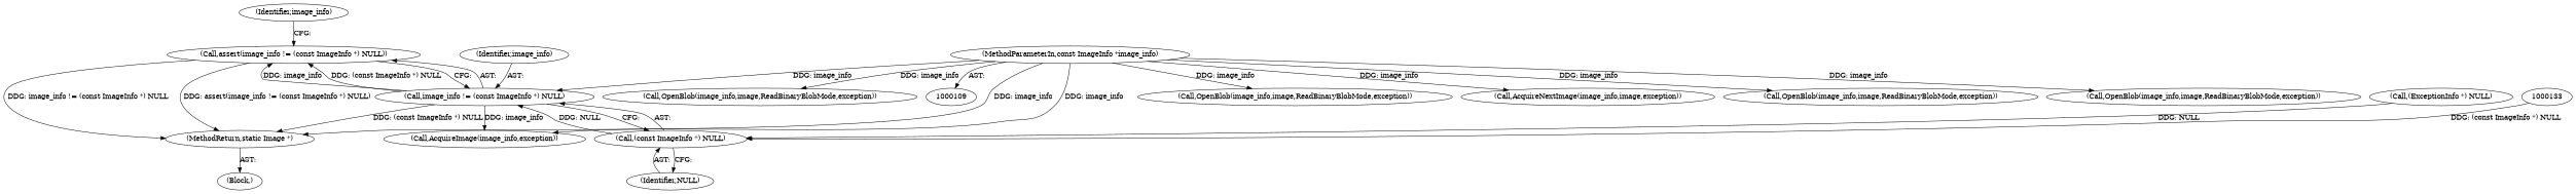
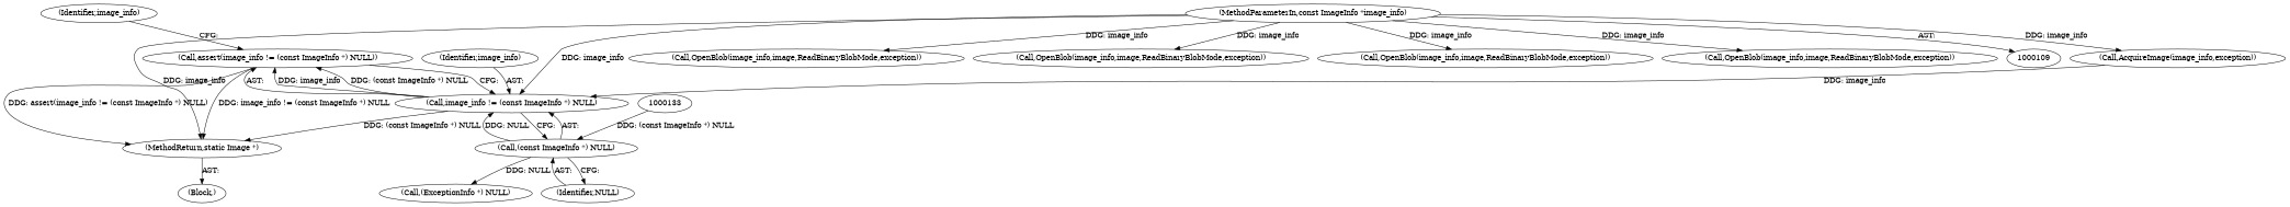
  digraph {
    n1 [label="(Call,assert(image_info != (const ImageInfo *) NULL))"]
    n2 [label="(Call,image_info != (const ImageInfo *) NULL)"]
    n3 [label="(MethodReturn,static Image *)"]
    n4 [label="(Call,(const ImageInfo *) NULL)"]
    n5 [label="(Call,AcquireImage(image_info,exception))"]
    n6 [label="(Block,)"]
    n7 [label="(Identifier,NULL)"]
    n8 [label="(Call,(ExceptionInfo *) NULL)"]
    n9 [label="(MethodParameterIn,const ImageInfo *image_info)"]
    n10 [label="(Call,OpenBlob(image_info,image,ReadBinaryBlobMode,exception))"]
-   n11 [label="(Call,AcquireNextImage(image_info,image,exception))"]
    n12 [label="(Call,OpenBlob(image_info,image,ReadBinaryBlobMode,exception))"]
    n13 [label="(Call,OpenBlob(image_info,image,ReadBinaryBlobMode,exception))"]
    n14 [label="(Call,OpenBlob(image_info,image,ReadBinaryBlobMode,exception))"]
    1000109
    n16 [label="(Identifier,image_info)"]
    n17 [label="(Identifier,image_info)"]
    1000133
    n1 -> n2 [label="CFG: "]
    n1 -> n3 [label="DDG: image_info != (const ImageInfo *) NULL"]
    n1 -> n3 [label="DDG: assert(image_info != (const ImageInfo *) NULL)"]
    n2 -> n1 [label="AST: "]
    n2 -> n1 [label="DDG: image_info"]
    n2 -> n1 [label="DDG: (const ImageInfo *) NULL"]
    n2 -> n3 [label="DDG: (const ImageInfo *) NULL"]
    n2 -> n4 [label="CFG: "]
-   n2 -> n5 [label="DDG: image_info"]
+   n5 -> n2 [label="DDG: image_info"]
    n3 -> n6 [label="AST: "]
    n4 -> n2 [label="AST: "]
    n4 -> n2 [label="DDG: NULL"]
    n4 -> n7 [label="CFG: "]
-   n8 -> n4 [label="DDG: NULL"]
+   n4 -> n8 [label="DDG: NULL"]
    n7 -> n4 [label="AST: "]
    n9 -> n2 [label="DDG: image_info"]
    n9 -> n3 [label="DDG: image_info"]
    n9 -> n5 [label="DDG: image_info"]
    n9 -> n10 [label="DDG: image_info"]
-   n9 -> n11 [label="DDG: image_info"]
    n9 -> n12 [label="DDG: image_info"]
    n9 -> n13 [label="DDG: image_info"]
    n9 -> n14 [label="DDG: image_info"]
    n9 -> 1000109 [label="AST: "]
    n16 -> n2 [label="AST: "]
    n17 -> n1 [label="CFG: "]
    1000133 -> n4 [label="DDG: (const ImageInfo *) NULL"]
  }
